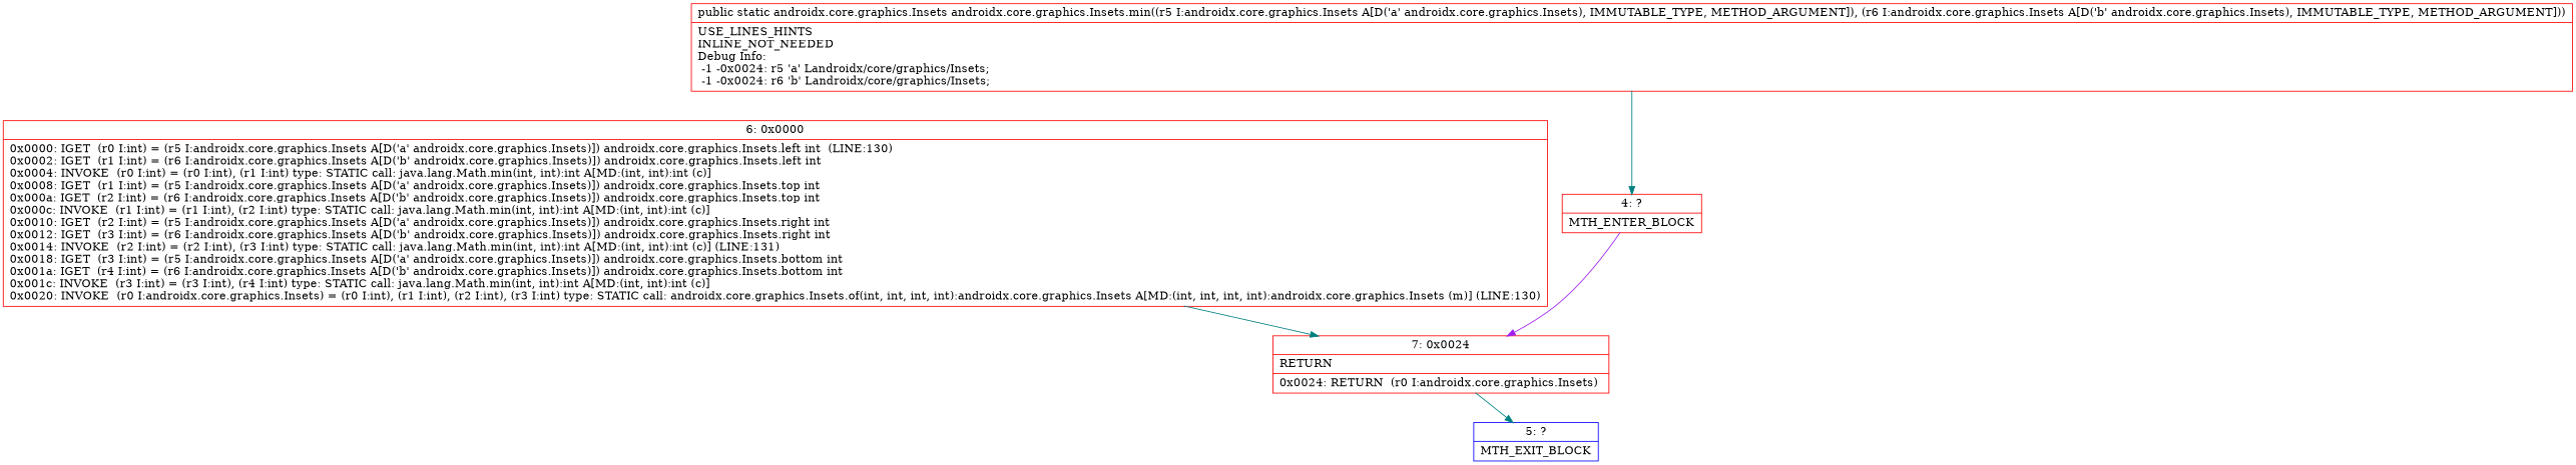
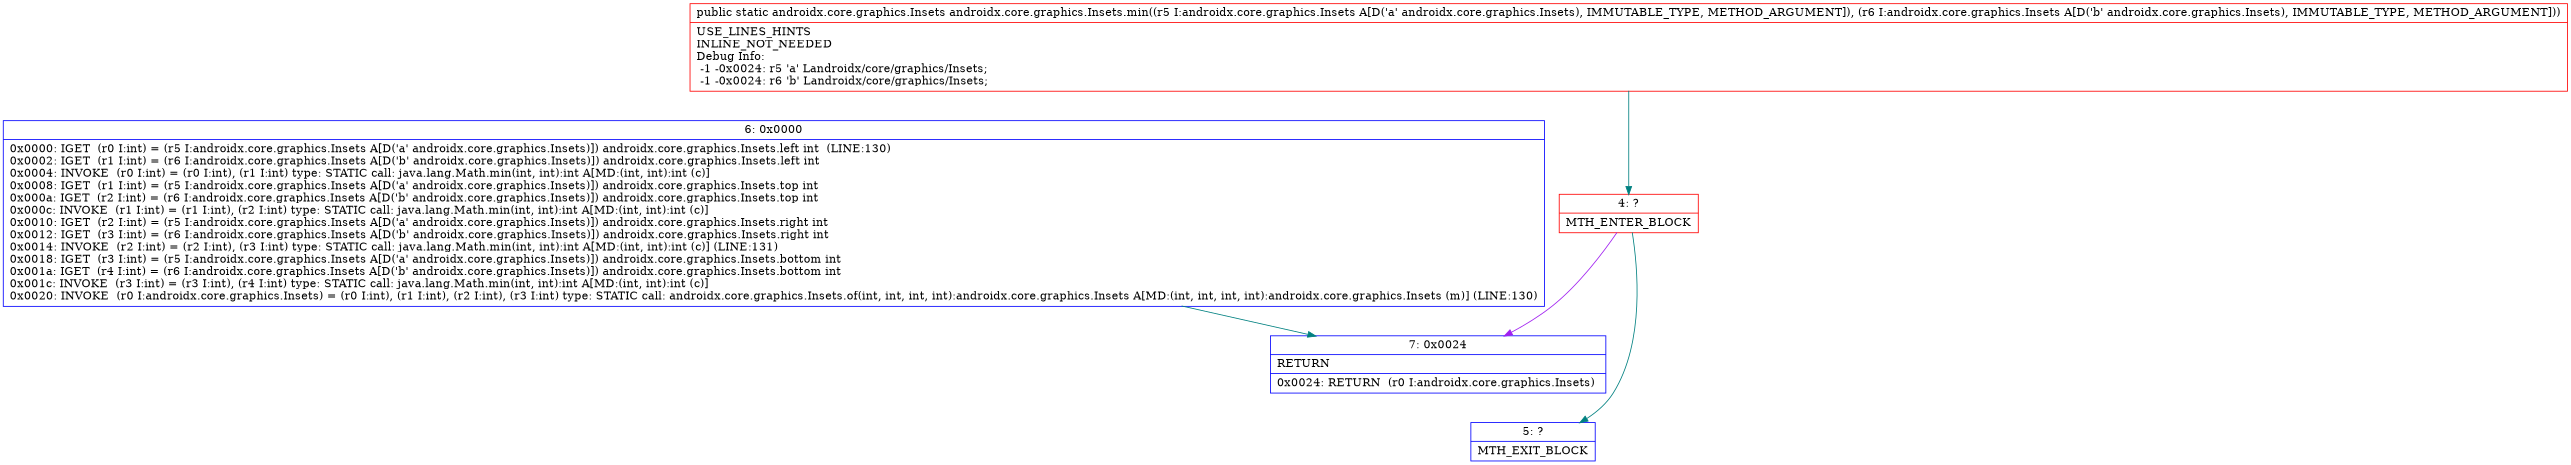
  digraph {
    node [color=red shape=record]
    edge [color=teal]
    n1 [label="{4\:\ ?|MTH_ENTER_BLOCK\l}"]
-   n2 [label="{7\:\ 0x0024|RETURN\l|0x0024: RETURN  (r0 I:androidx.core.graphics.Insets) \l}"]
-   n3 [label="{6\:\ 0x0000|0x0000: IGET  (r0 I:int) = (r5 I:androidx.core.graphics.Insets A[D('a' androidx.core.graphics.Insets)]) androidx.core.graphics.Insets.left int  (LINE:130)\l0x0002: IGET  (r1 I:int) = (r6 I:androidx.core.graphics.Insets A[D('b' androidx.core.graphics.Insets)]) androidx.core.graphics.Insets.left int \l0x0004: INVOKE  (r0 I:int) = (r0 I:int), (r1 I:int) type: STATIC call: java.lang.Math.min(int, int):int A[MD:(int, int):int (c)]\l0x0008: IGET  (r1 I:int) = (r5 I:androidx.core.graphics.Insets A[D('a' androidx.core.graphics.Insets)]) androidx.core.graphics.Insets.top int \l0x000a: IGET  (r2 I:int) = (r6 I:androidx.core.graphics.Insets A[D('b' androidx.core.graphics.Insets)]) androidx.core.graphics.Insets.top int \l0x000c: INVOKE  (r1 I:int) = (r1 I:int), (r2 I:int) type: STATIC call: java.lang.Math.min(int, int):int A[MD:(int, int):int (c)]\l0x0010: IGET  (r2 I:int) = (r5 I:androidx.core.graphics.Insets A[D('a' androidx.core.graphics.Insets)]) androidx.core.graphics.Insets.right int \l0x0012: IGET  (r3 I:int) = (r6 I:androidx.core.graphics.Insets A[D('b' androidx.core.graphics.Insets)]) androidx.core.graphics.Insets.right int \l0x0014: INVOKE  (r2 I:int) = (r2 I:int), (r3 I:int) type: STATIC call: java.lang.Math.min(int, int):int A[MD:(int, int):int (c)] (LINE:131)\l0x0018: IGET  (r3 I:int) = (r5 I:androidx.core.graphics.Insets A[D('a' androidx.core.graphics.Insets)]) androidx.core.graphics.Insets.bottom int \l0x001a: IGET  (r4 I:int) = (r6 I:androidx.core.graphics.Insets A[D('b' androidx.core.graphics.Insets)]) androidx.core.graphics.Insets.bottom int \l0x001c: INVOKE  (r3 I:int) = (r3 I:int), (r4 I:int) type: STATIC call: java.lang.Math.min(int, int):int A[MD:(int, int):int (c)]\l0x0020: INVOKE  (r0 I:androidx.core.graphics.Insets) = (r0 I:int), (r1 I:int), (r2 I:int), (r3 I:int) type: STATIC call: androidx.core.graphics.Insets.of(int, int, int, int):androidx.core.graphics.Insets A[MD:(int, int, int, int):androidx.core.graphics.Insets (m)] (LINE:130)\l}"]
+   n2 [color=blue label="{7\:\ 0x0024|RETURN\l|0x0024: RETURN  (r0 I:androidx.core.graphics.Insets) \l}"]
+   n3 [color=blue label="{6\:\ 0x0000|0x0000: IGET  (r0 I:int) = (r5 I:androidx.core.graphics.Insets A[D('a' androidx.core.graphics.Insets)]) androidx.core.graphics.Insets.left int  (LINE:130)\l0x0002: IGET  (r1 I:int) = (r6 I:androidx.core.graphics.Insets A[D('b' androidx.core.graphics.Insets)]) androidx.core.graphics.Insets.left int \l0x0004: INVOKE  (r0 I:int) = (r0 I:int), (r1 I:int) type: STATIC call: java.lang.Math.min(int, int):int A[MD:(int, int):int (c)]\l0x0008: IGET  (r1 I:int) = (r5 I:androidx.core.graphics.Insets A[D('a' androidx.core.graphics.Insets)]) androidx.core.graphics.Insets.top int \l0x000a: IGET  (r2 I:int) = (r6 I:androidx.core.graphics.Insets A[D('b' androidx.core.graphics.Insets)]) androidx.core.graphics.Insets.top int \l0x000c: INVOKE  (r1 I:int) = (r1 I:int), (r2 I:int) type: STATIC call: java.lang.Math.min(int, int):int A[MD:(int, int):int (c)]\l0x0010: IGET  (r2 I:int) = (r5 I:androidx.core.graphics.Insets A[D('a' androidx.core.graphics.Insets)]) androidx.core.graphics.Insets.right int \l0x0012: IGET  (r3 I:int) = (r6 I:androidx.core.graphics.Insets A[D('b' androidx.core.graphics.Insets)]) androidx.core.graphics.Insets.right int \l0x0014: INVOKE  (r2 I:int) = (r2 I:int), (r3 I:int) type: STATIC call: java.lang.Math.min(int, int):int A[MD:(int, int):int (c)] (LINE:131)\l0x0018: IGET  (r3 I:int) = (r5 I:androidx.core.graphics.Insets A[D('a' androidx.core.graphics.Insets)]) androidx.core.graphics.Insets.bottom int \l0x001a: IGET  (r4 I:int) = (r6 I:androidx.core.graphics.Insets A[D('b' androidx.core.graphics.Insets)]) androidx.core.graphics.Insets.bottom int \l0x001c: INVOKE  (r3 I:int) = (r3 I:int), (r4 I:int) type: STATIC call: java.lang.Math.min(int, int):int A[MD:(int, int):int (c)]\l0x0020: INVOKE  (r0 I:androidx.core.graphics.Insets) = (r0 I:int), (r1 I:int), (r2 I:int), (r3 I:int) type: STATIC call: androidx.core.graphics.Insets.of(int, int, int, int):androidx.core.graphics.Insets A[MD:(int, int, int, int):androidx.core.graphics.Insets (m)] (LINE:130)\l}"]
    n4 [color=blue label="{5\:\ ?|MTH_EXIT_BLOCK\l}"]
    n5 [label="{public static androidx.core.graphics.Insets androidx.core.graphics.Insets.min((r5 I:androidx.core.graphics.Insets A[D('a' androidx.core.graphics.Insets), IMMUTABLE_TYPE, METHOD_ARGUMENT]), (r6 I:androidx.core.graphics.Insets A[D('b' androidx.core.graphics.Insets), IMMUTABLE_TYPE, METHOD_ARGUMENT]))  | USE_LINES_HINTS\lINLINE_NOT_NEEDED\lDebug Info:\l  \-1 \-0x0024: r5 'a' Landroidx\/core\/graphics\/Insets;\l  \-1 \-0x0024: r6 'b' Landroidx\/core\/graphics\/Insets;\l}"]
    n1 -> n2 [color=purple]
-   n2 -> n4
+   n1 -> n4
    n3 -> n2
    n5 -> n1
  }
